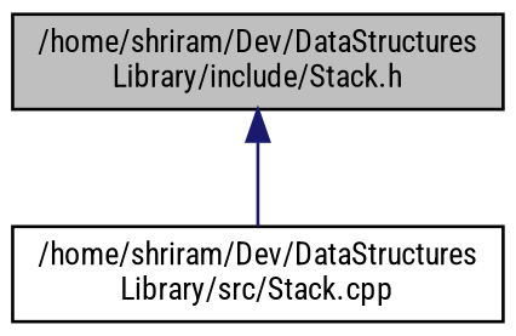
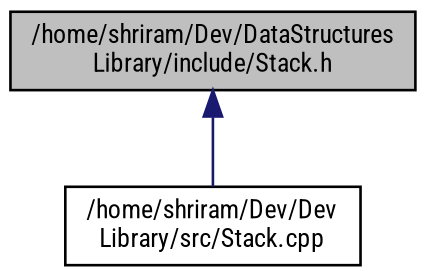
  digraph {
    fontname="Roboto Condensed"
    node [color=black fontname="Roboto Condensed" fontsize=10 shape=record style=filled]
    n1 [fillcolor=grey75 fontcolor=black height=0.2 label="/home/shriram/Dev/DataStructures\lLibrary/include/Stack.h" width=0.4]
-   n2 [fillcolor=white height=0.2 label="/home/shriram/Dev/DataStructures\lLibrary/src/Stack.cpp" width=0.4]
+   n2 [fillcolor=white height=0.2 label="/home/shriram/Dev/Dev\lLibrary/src/Stack.cpp" width=0.4]
    n1 -> n2 [color=midnightblue dir=back fontname="Roboto Condensed" fontsize=10 labelfontname=Helvetica labelfontsize=10 style=solid]
  }
